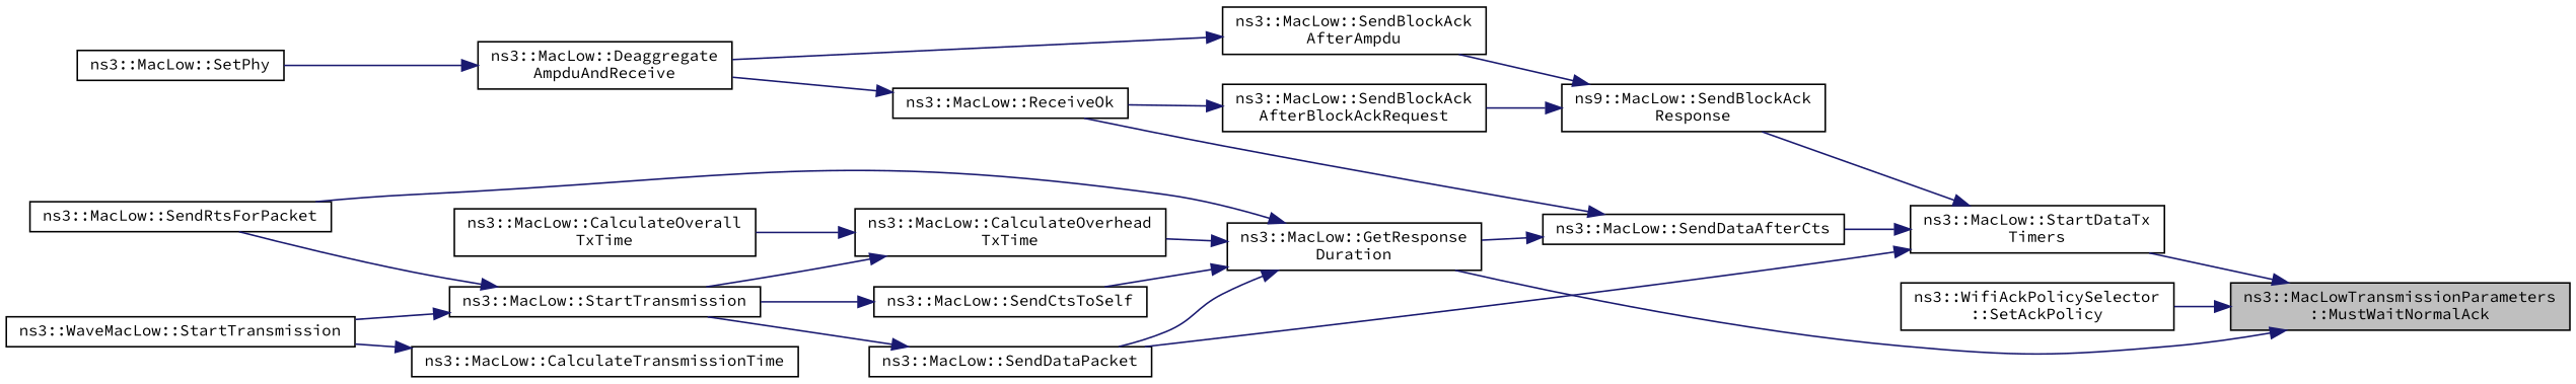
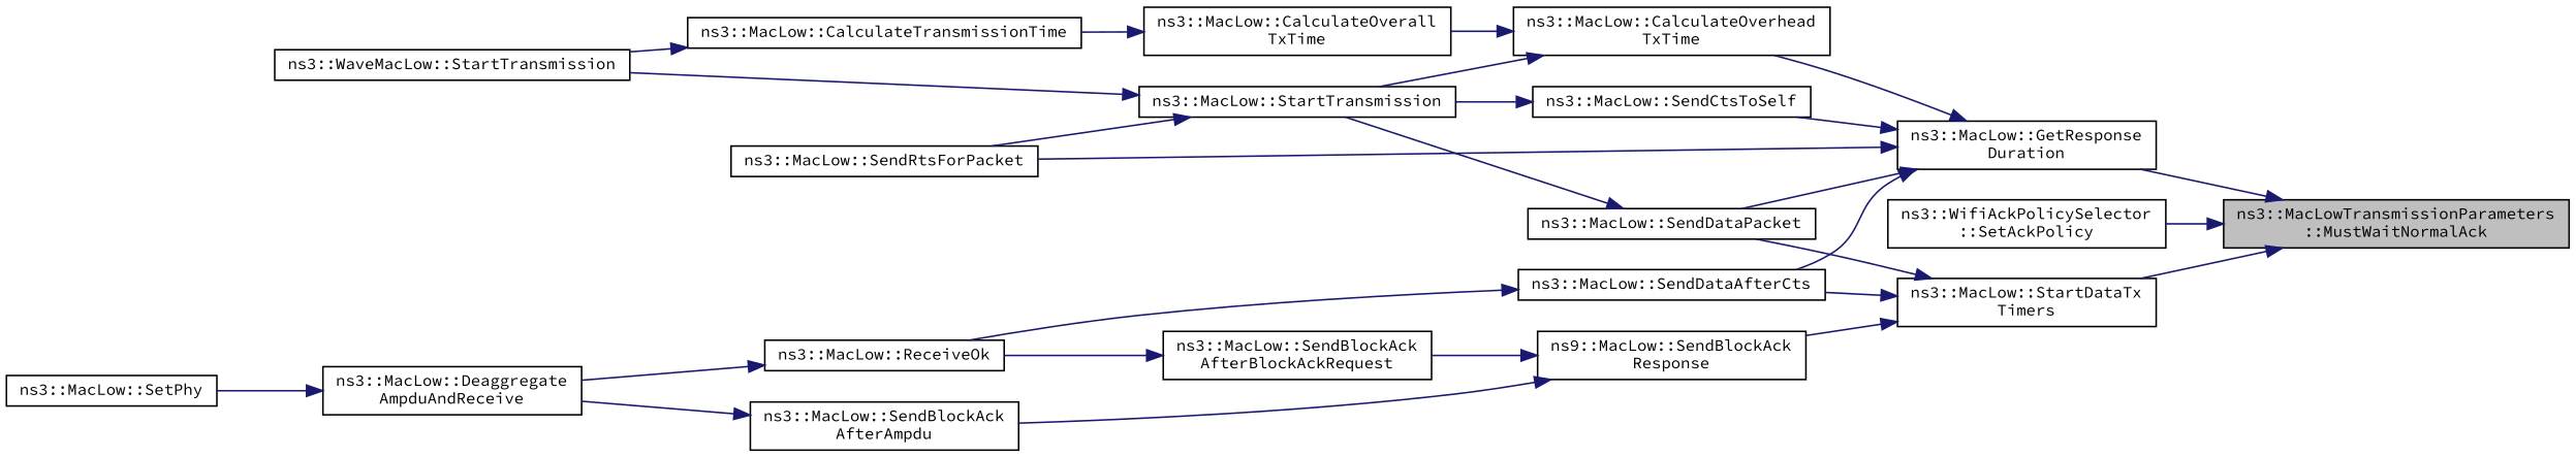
  digraph {
    fontname="Source Code Pro"
    rankdir=RL
    node [color=black fillcolor=white fontname="Source Code Pro" fontsize=10 shape=record style=filled]
    edge [color=midnightblue dir=back fontname="Source Code Pro" fontsize=10 labelfontname=Helvetica labelfontsize=10 style=solid]
    n1 [fillcolor=grey75 fontcolor=black height=0.2 label="ns3::MacLowTransmissionParameters\l::MustWaitNormalAck" width=0.4]
    n2 [height=0.2 label="ns3::MacLow::GetResponse\lDuration" width=0.4]
    n3 [height=0.2 label="ns3::WifiAckPolicySelector\l::SetAckPolicy" width=0.4]
    n4 [height=0.2 label="ns3::MacLow::StartDataTx\lTimers" width=0.4]
    n5 [height=0.2 label="ns3::MacLow::CalculateOverhead\lTxTime" width=0.4]
    n6 [height=0.2 label="ns3::MacLow::SendCtsToSelf" width=0.4]
    n7 [height=0.2 label="ns3::MacLow::SendDataAfterCts" width=0.4]
    n8 [height=0.2 label="ns3::MacLow::SendDataPacket" width=0.4]
    n9 [height=0.2 label="ns3::MacLow::SendRtsForPacket" width=0.4]
    n10 [height=0.2 label="ns3::MacLow::ReceiveOk" width=0.4]
    n11 [height=0.2 label="ns3::MacLow::Deaggregate\lAmpduAndReceive" width=0.4]
    n12 [height=0.2 label="ns9::MacLow::SendBlockAck\lResponse" width=0.4]
    n13 [height=0.2 label="ns3::MacLow::CalculateOverall\lTxTime" width=0.4]
    n14 [height=0.2 label="ns3::MacLow::StartTransmission" width=0.4]
    n15 [height=0.2 label="ns3::MacLow::CalculateTransmissionTime" width=0.4]
    n16 [height=0.2 label="ns3::WaveMacLow::StartTransmission" width=0.4]
    n17 [height=0.2 label="ns3::MacLow::SetPhy" width=0.4]
    n18 [height=0.2 label="ns3::MacLow::SendBlockAck\lAfterAmpdu" width=0.4]
    n19 [height=0.2 label="ns3::MacLow::SendBlockAck\lAfterBlockAckRequest" width=0.4]
    n1 -> n2
    n1 -> n3
    n1 -> n4
    n2 -> n5
    n2 -> n6
-   n7 -> n2
+   n2 -> n7
    n2 -> n8
    n2 -> n9
    n4 -> n7
    n4 -> n8
    n4 -> n12
    n5 -> n13
    n5 -> n14
    n6 -> n14
    n7 -> n10
    n8 -> n14
    n10 -> n11
    n11 -> n17
    n12 -> n18
    n12 -> n19
+   n13 -> n15
    n14 -> n9
    n14 -> n16
    n15 -> n16
    n18 -> n11
    n19 -> n10
  }
